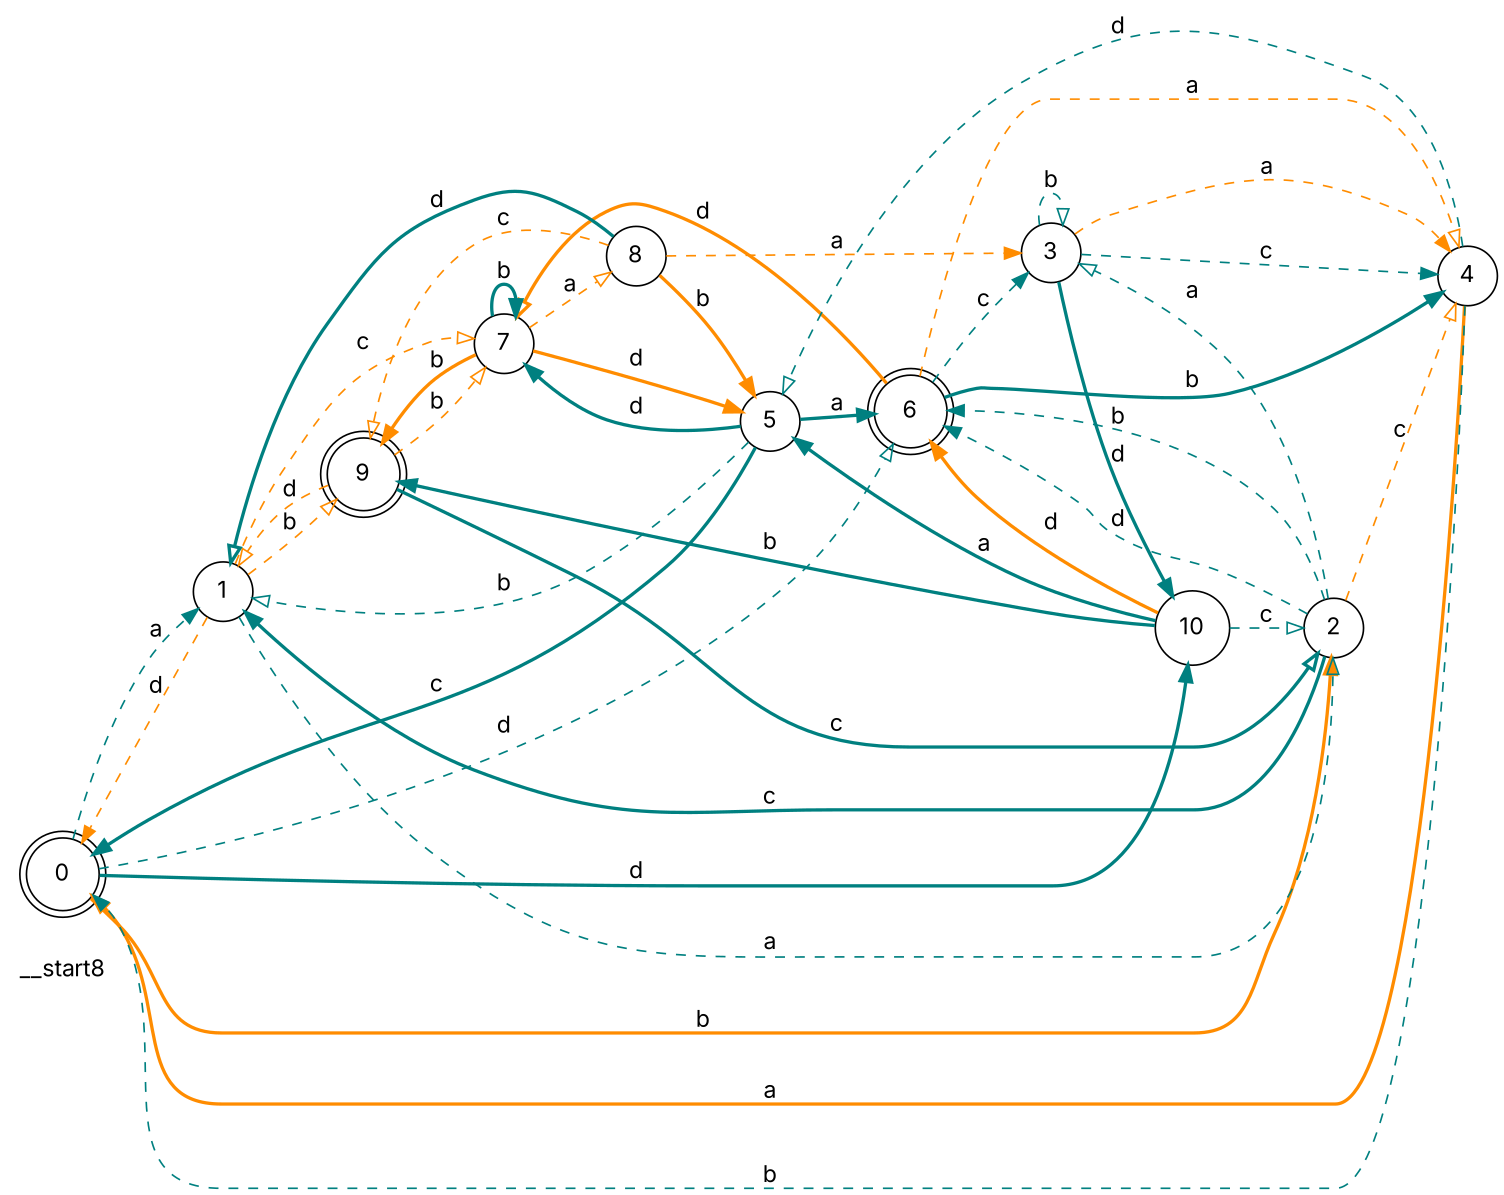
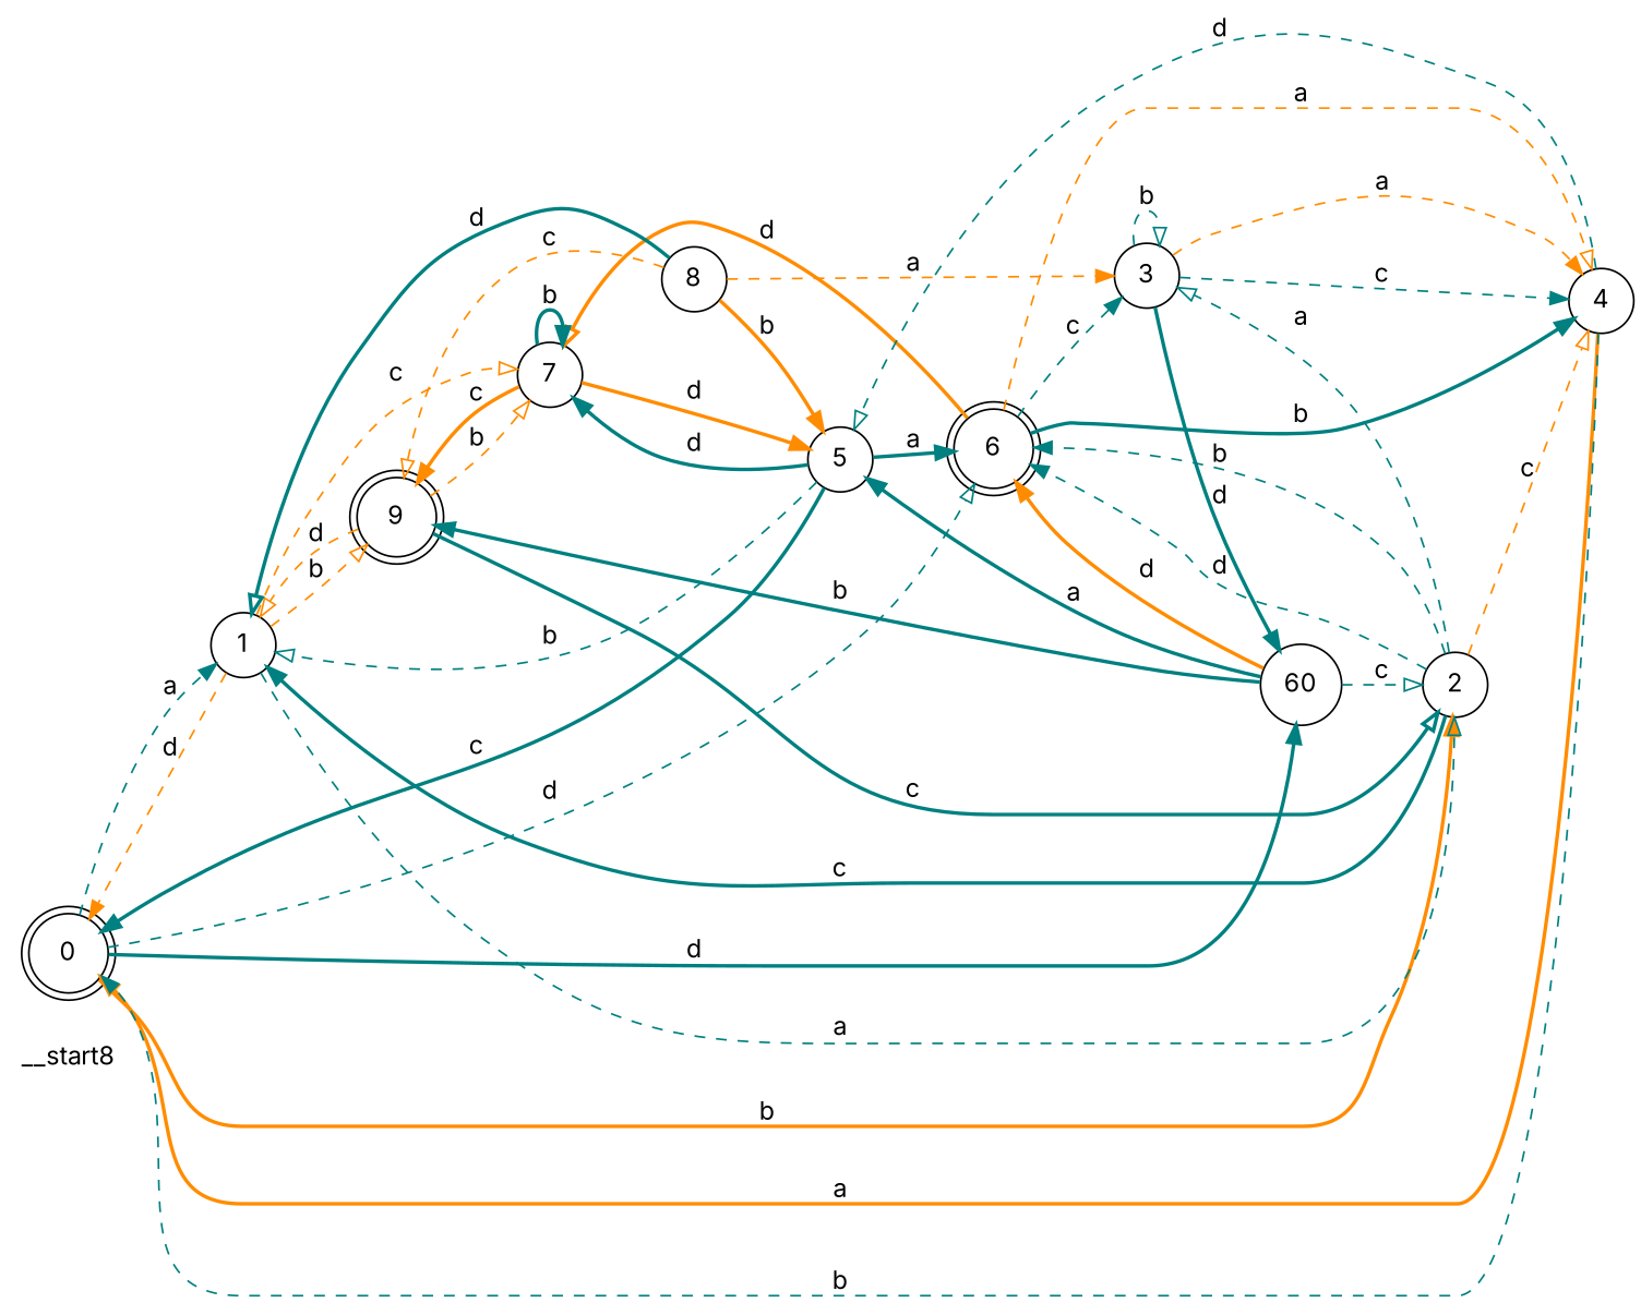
  digraph {
    fontname=Inter
    rankdir=LR
    node [fontname=Inter shape=circle color=black fillcolor=white style=filled]
    edge [arrowhead=normal color=teal fontname=Inter style=dashed]
    n1 [label=__start8 shape=none color="" fillcolor="" style=""]
    n2 [label=0 shape=doublecircle style="rounded,filled"]
    n3 [label=1]
    n4 [label=2]
    n5 [label=6 shape=doublecircle style="rounded,filled"]
-   n6 [label=10]
+   n6 [label=60]
    n7 [label=7]
    n8 [label=9 shape=doublecircle style="rounded,filled"]
    n9 [label=3]
    n10 [label=4]
    n11 [label=5]
    n12 [label=8]
    n2 -> n3 [label=a]
    n2 -> n4 [color=darkorange label=b style=bold]
    n2 -> n5 [arrowhead=onormal label=d]
    n2 -> n6 [label=d style=bold]
    n3 -> n2 [color=darkorange label=d]
    n3 -> n4 [arrowhead=onormal label=a]
    n3 -> n7 [arrowhead=onormal color=darkorange label=c]
    n3 -> n8 [arrowhead=onormal color=darkorange label=b]
    n4 -> n3 [label=c style=bold]
    n4 -> n5 [label=b]
    n4 -> n5 [label=d]
    n4 -> n9 [arrowhead=onormal label=a]
    n4 -> n10 [arrowhead=onormal color=darkorange label=c]
    n5 -> n7 [arrowhead=onormal color=darkorange label=d style=bold]
    n5 -> n9 [label=c]
    n5 -> n10 [arrowhead=onormal color=darkorange label=a]
    n5 -> n10 [label=b style=bold]
    n6 -> n4 [arrowhead=onormal label=c]
    n6 -> n5 [color=darkorange label=d style=bold]
    n6 -> n8 [label=b style=bold]
    n6 -> n11 [label=a style=bold]
    n7 -> n7 [label=b style=bold]
-   n7 -> n8 [color=darkorange label=b style=bold]
+   n7 -> n8 [color=darkorange label=c style=bold]
    n7 -> n11 [color=darkorange label=d style=bold]
-   n7 -> n12 [arrowhead=onormal color=darkorange label=a]
    n8 -> n3 [arrowhead=onormal color=darkorange label=d]
    n8 -> n4 [arrowhead=onormal label=c style=bold]
    n8 -> n7 [arrowhead=onormal color=darkorange label=b]
    n9 -> n6 [label=d style=bold]
    n9 -> n9 [arrowhead=onormal label=b]
    n9 -> n10 [color=darkorange label=a]
    n9 -> n10 [label=c]
    n10 -> n2 [arrowhead=onormal color=darkorange label=a style=bold]
    n10 -> n2 [label=b]
    n10 -> n11 [arrowhead=onormal label=d]
    n11 -> n2 [label=c style=bold]
    n11 -> n3 [arrowhead=onormal label=b]
    n11 -> n5 [label=a style=bold]
    n11 -> n7 [label=d style=bold]
    n12 -> n3 [arrowhead=onormal label=d style=bold]
    n12 -> n8 [arrowhead=onormal color=darkorange label=c]
    n12 -> n9 [color=darkorange label=a]
    n12 -> n11 [color=darkorange label=b style=bold]
  }
